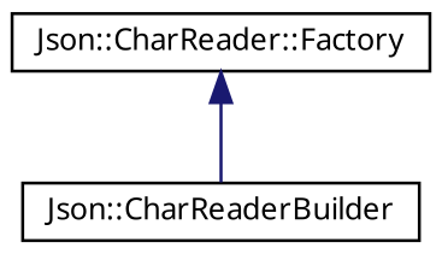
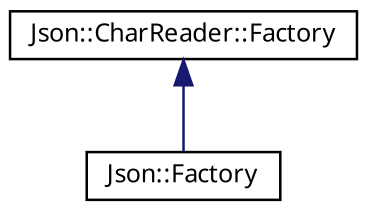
  digraph {
    rankdir=TB
    fontname="Noto Sans"
    node [color=black fillcolor=white fontname="Noto Sans" fontsize=10 shape=record style=filled]
    n1 [height=0.2 label="Json::CharReader::Factory" width=0.4]
-   n2 [height=0.2 label="Json::CharReaderBuilder" width=0.4]
+   n2 [height=0.2 label="Json::Factory" width=0.4]
    n1 -> n2 [color=midnightblue dir=back fontname="Noto Sans" fontsize=10 labelfontname=Helvetica labelfontsize=10 style=solid]
  }
